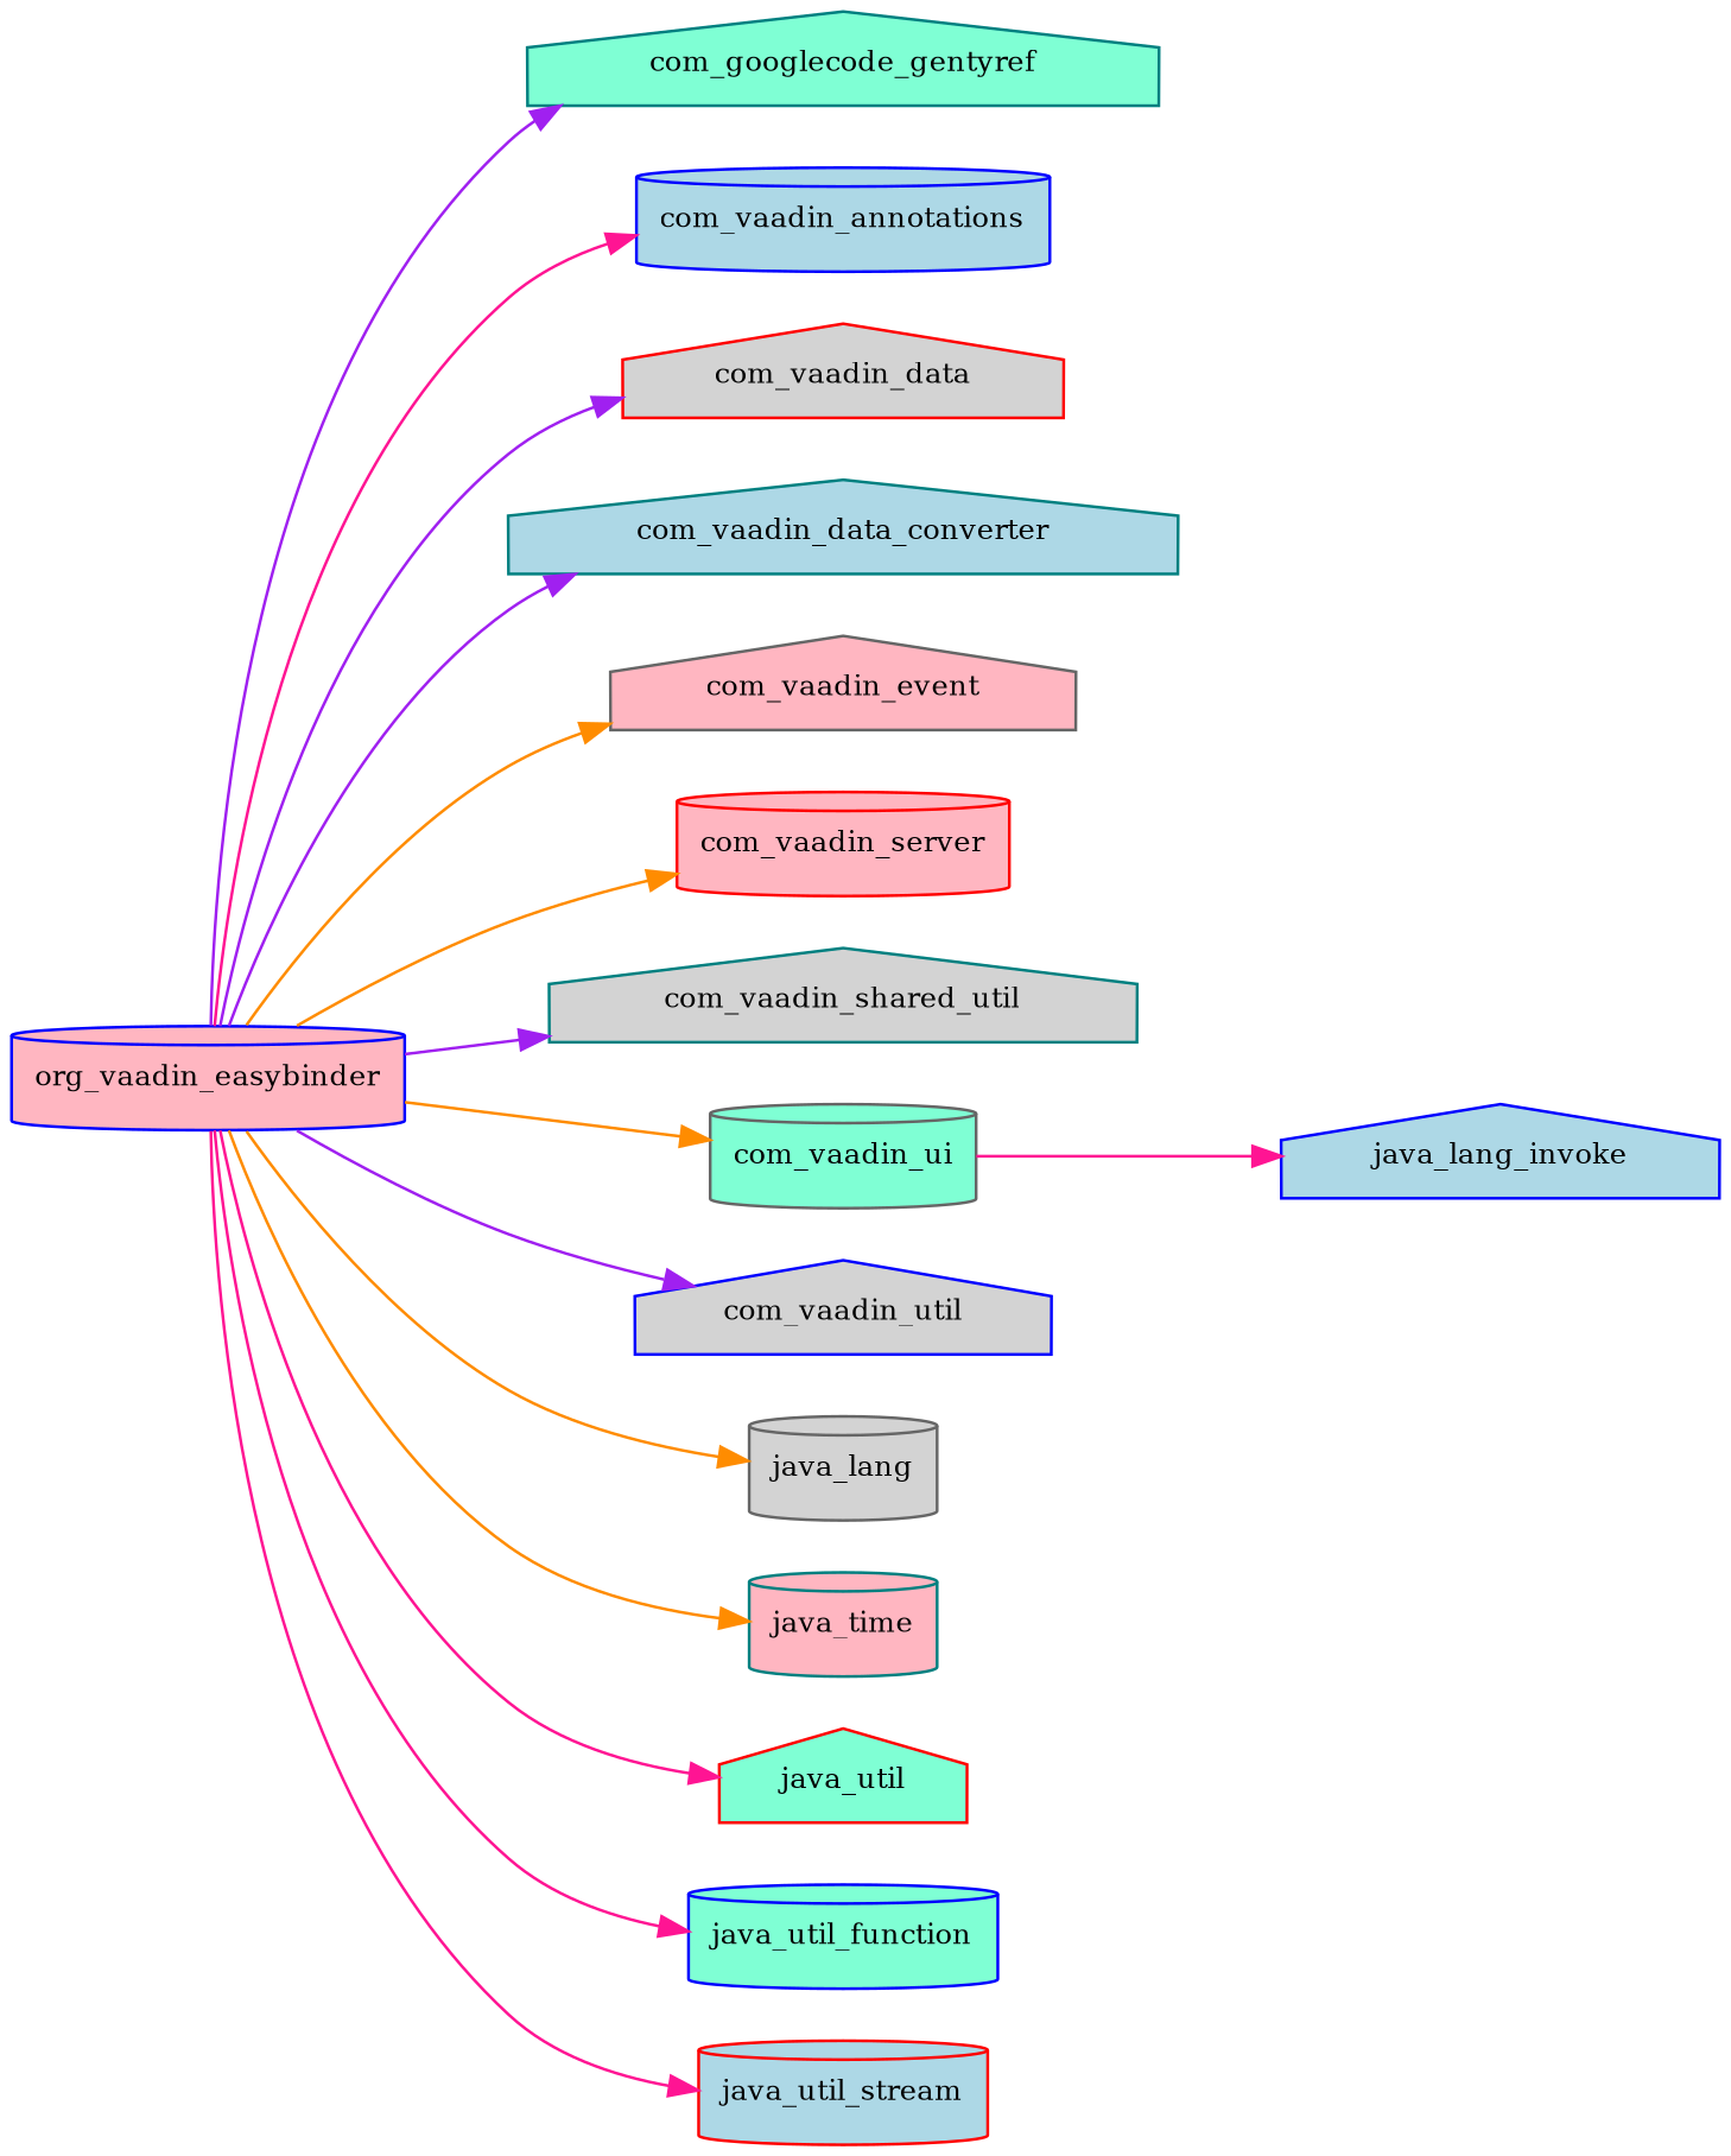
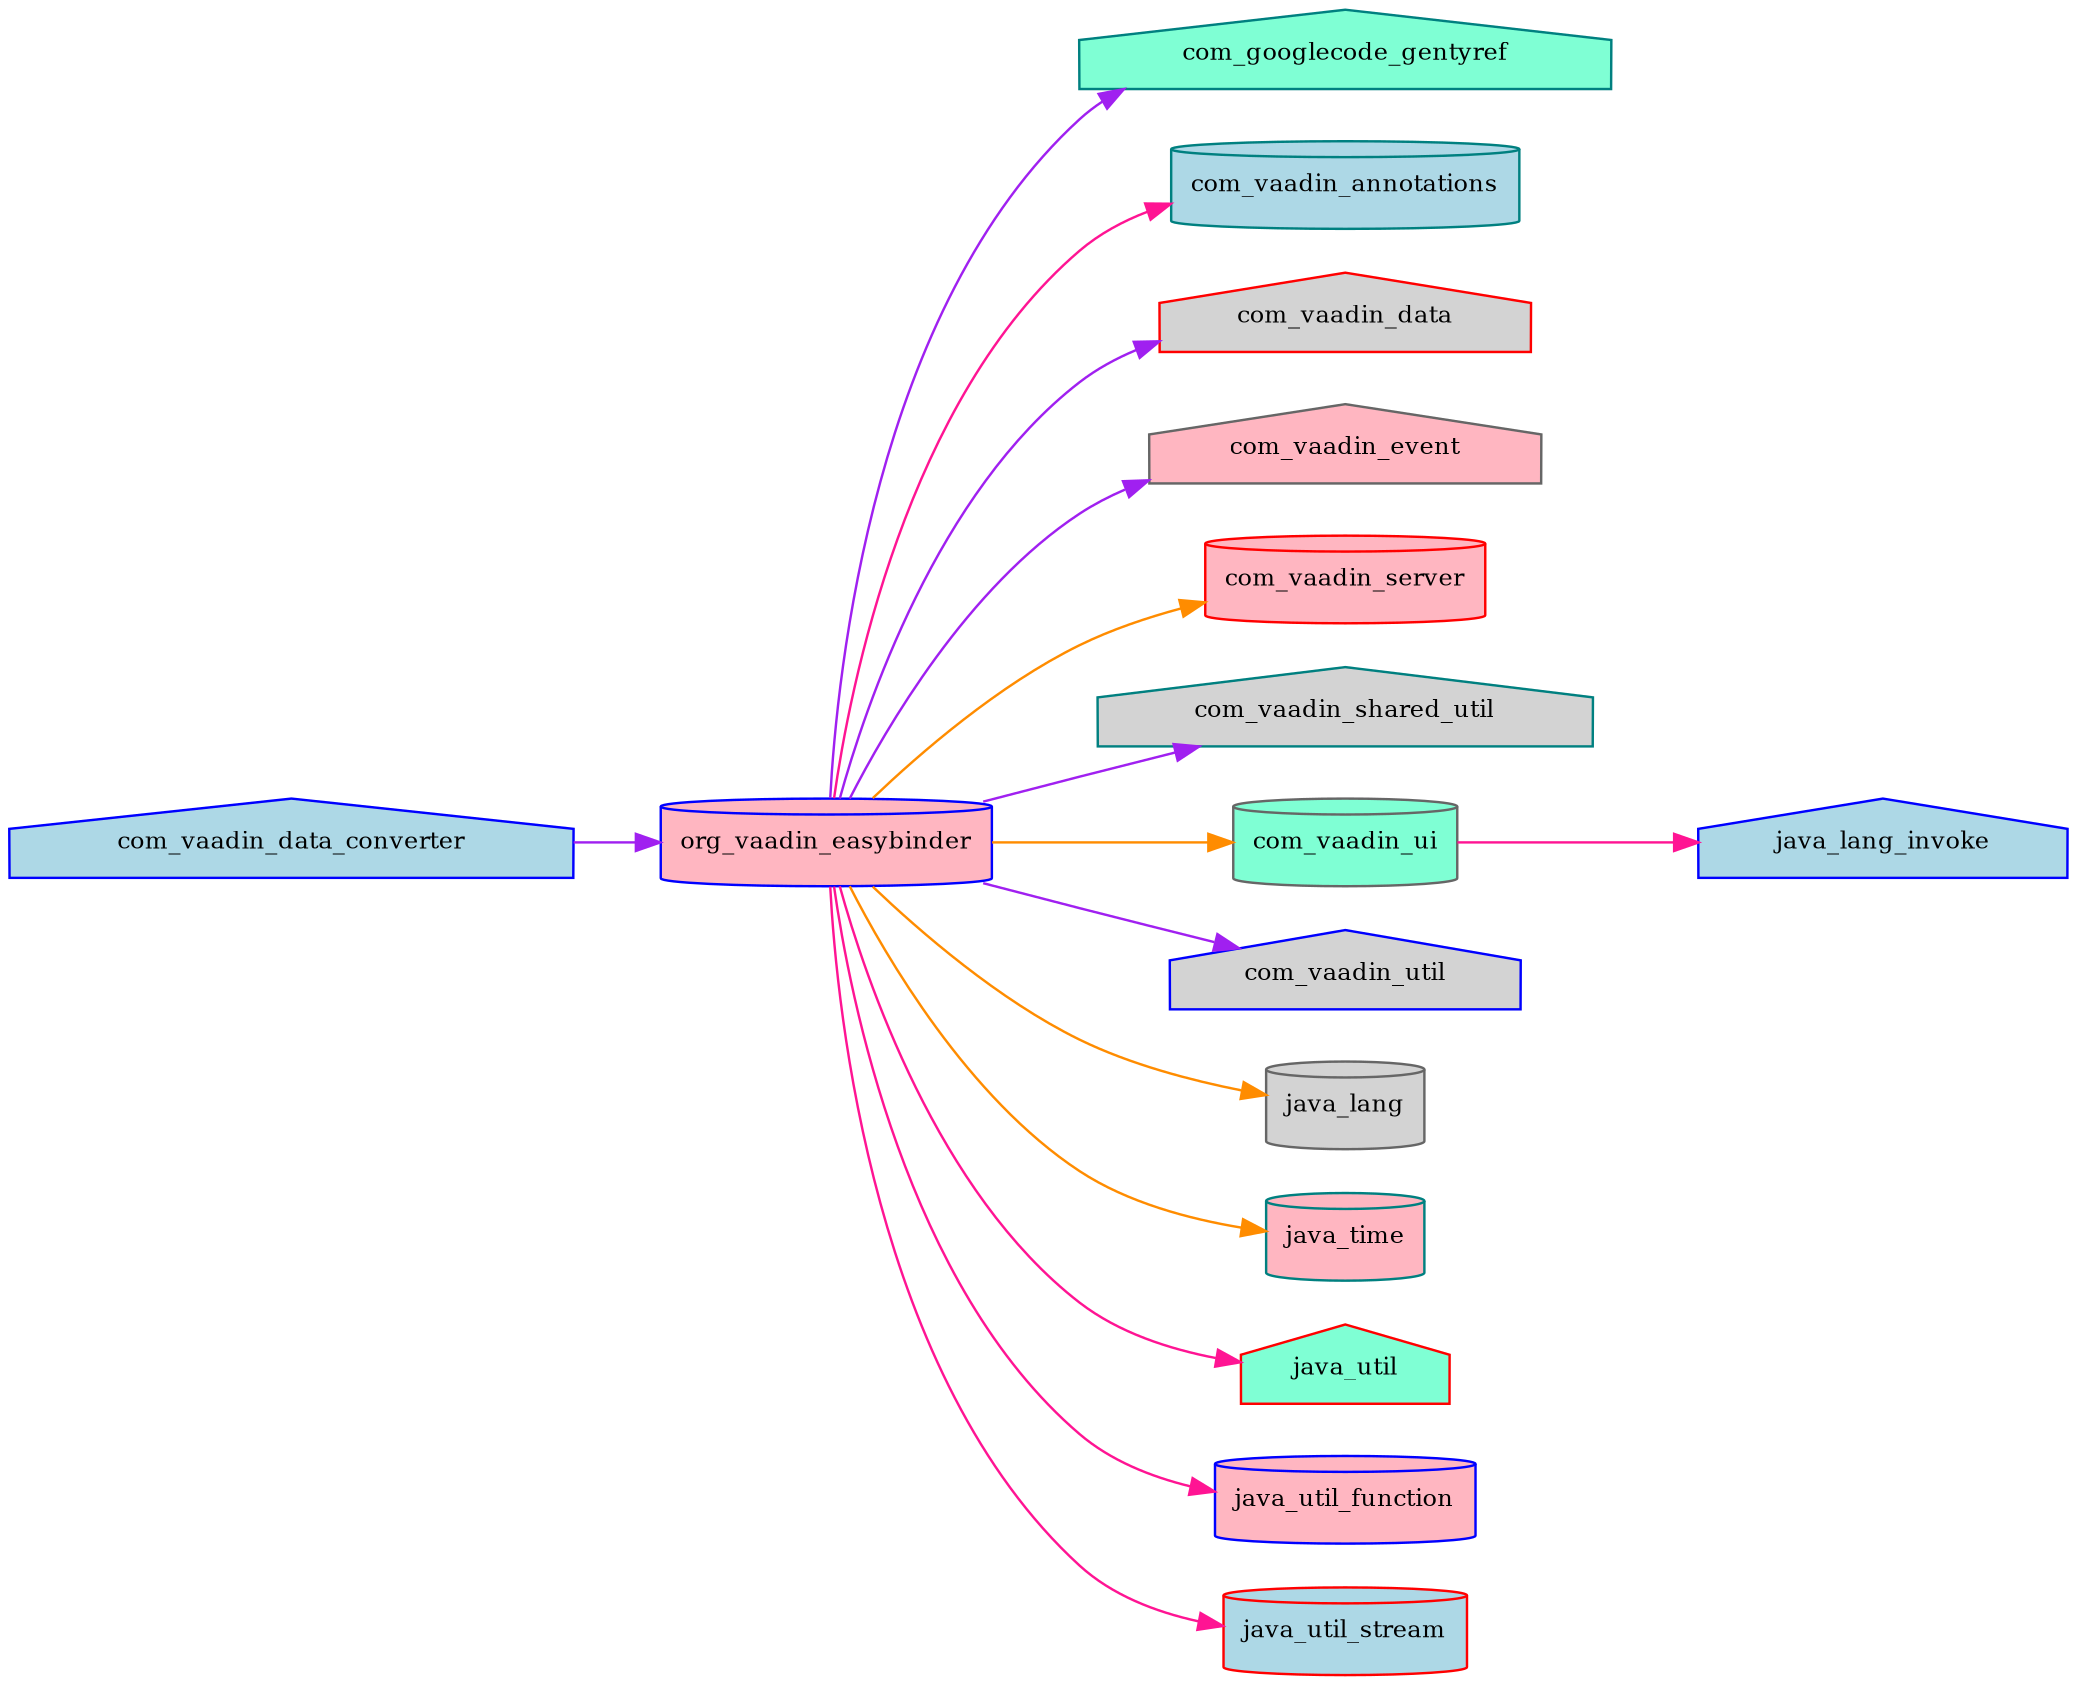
  digraph {
    rankdir=LR
    node [color=teal fillcolor=lightpink fontsize=10.0 shape=cylinder style=filled]
    edge [color=purple]
    org_vaadin_easybinder [color=blue]
    com_googlecode_gentyref [fillcolor=aquamarine shape=house]
-   com_vaadin_annotations [color=blue fillcolor=lightblue]
+   com_vaadin_annotations [fillcolor=lightblue]
    com_vaadin_data [color=red fillcolor=lightgrey shape=house]
-   com_vaadin_data_converter [fillcolor=lightblue shape=house]
+   com_vaadin_data_converter [color=blue fillcolor=lightblue shape=house]
    com_vaadin_event [color=gray40 shape=house]
    com_vaadin_server [color=red]
    com_vaadin_shared_util [fillcolor=lightgrey shape=house]
    com_vaadin_ui [color=gray40 fillcolor=aquamarine]
    com_vaadin_util [color=blue fillcolor=lightgrey shape=house]
    java_lang [color=gray40 fillcolor=lightgrey]
    java_time
    java_util [color=red fillcolor=aquamarine shape=house]
-   java_util_function [color=blue fillcolor=aquamarine]
+   java_util_function [color=blue]
    java_util_stream [color=red fillcolor=lightblue]
    java_lang_invoke [color=blue fillcolor=lightblue shape=house]
    org_vaadin_easybinder -> com_googlecode_gentyref
    org_vaadin_easybinder -> com_vaadin_annotations [color=deeppink]
    org_vaadin_easybinder -> com_vaadin_data
-   org_vaadin_easybinder -> com_vaadin_data_converter
-   org_vaadin_easybinder -> com_vaadin_event [color=darkorange]
+   com_vaadin_data_converter -> org_vaadin_easybinder
+   org_vaadin_easybinder -> com_vaadin_event
    org_vaadin_easybinder -> com_vaadin_server [color=darkorange]
    org_vaadin_easybinder -> com_vaadin_shared_util
    org_vaadin_easybinder -> com_vaadin_ui [color=darkorange]
    org_vaadin_easybinder -> com_vaadin_util
    org_vaadin_easybinder -> java_lang [color=darkorange]
    org_vaadin_easybinder -> java_time [color=darkorange]
    org_vaadin_easybinder -> java_util [color=deeppink]
    org_vaadin_easybinder -> java_util_function [color=deeppink]
    org_vaadin_easybinder -> java_util_stream [color=deeppink]
    com_vaadin_ui -> java_lang_invoke [color=deeppink]
  }
